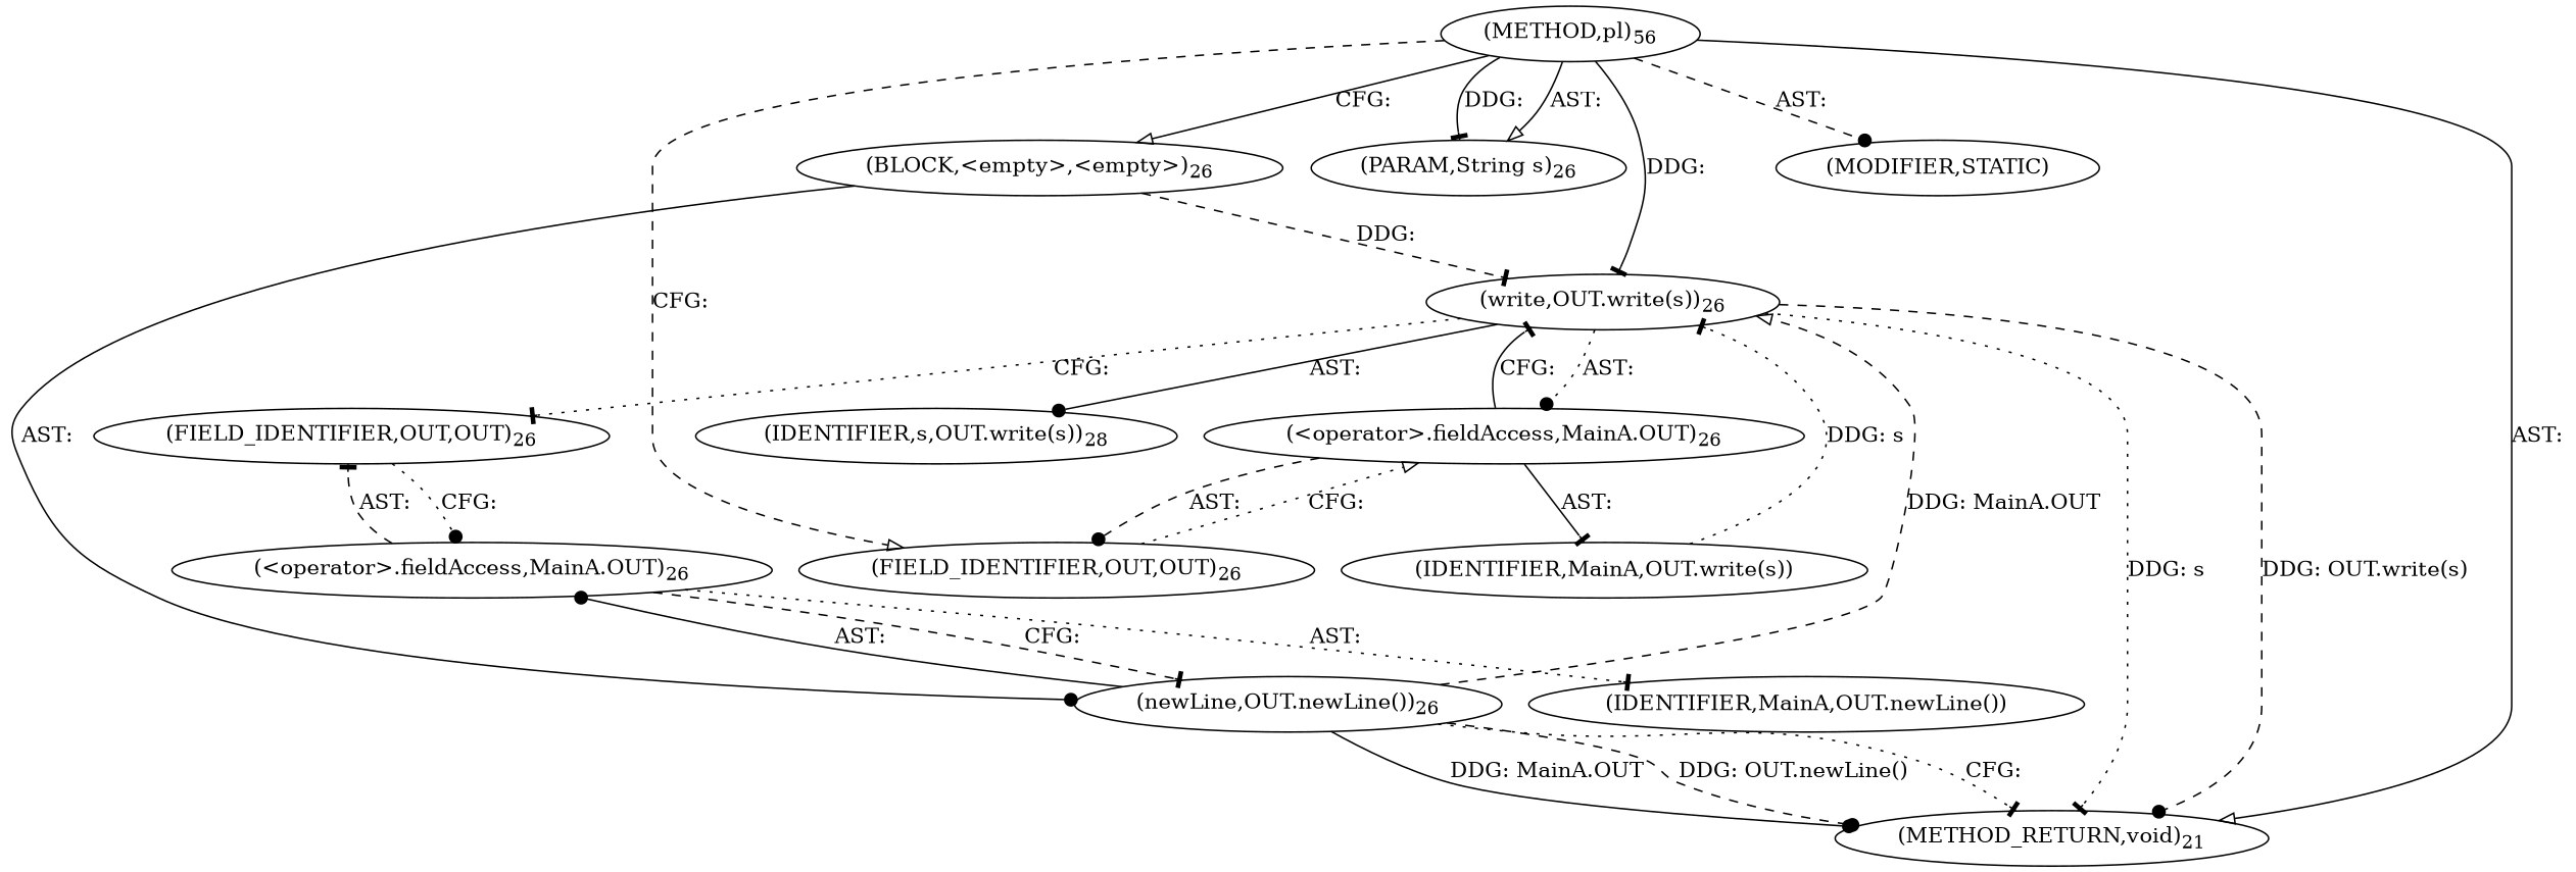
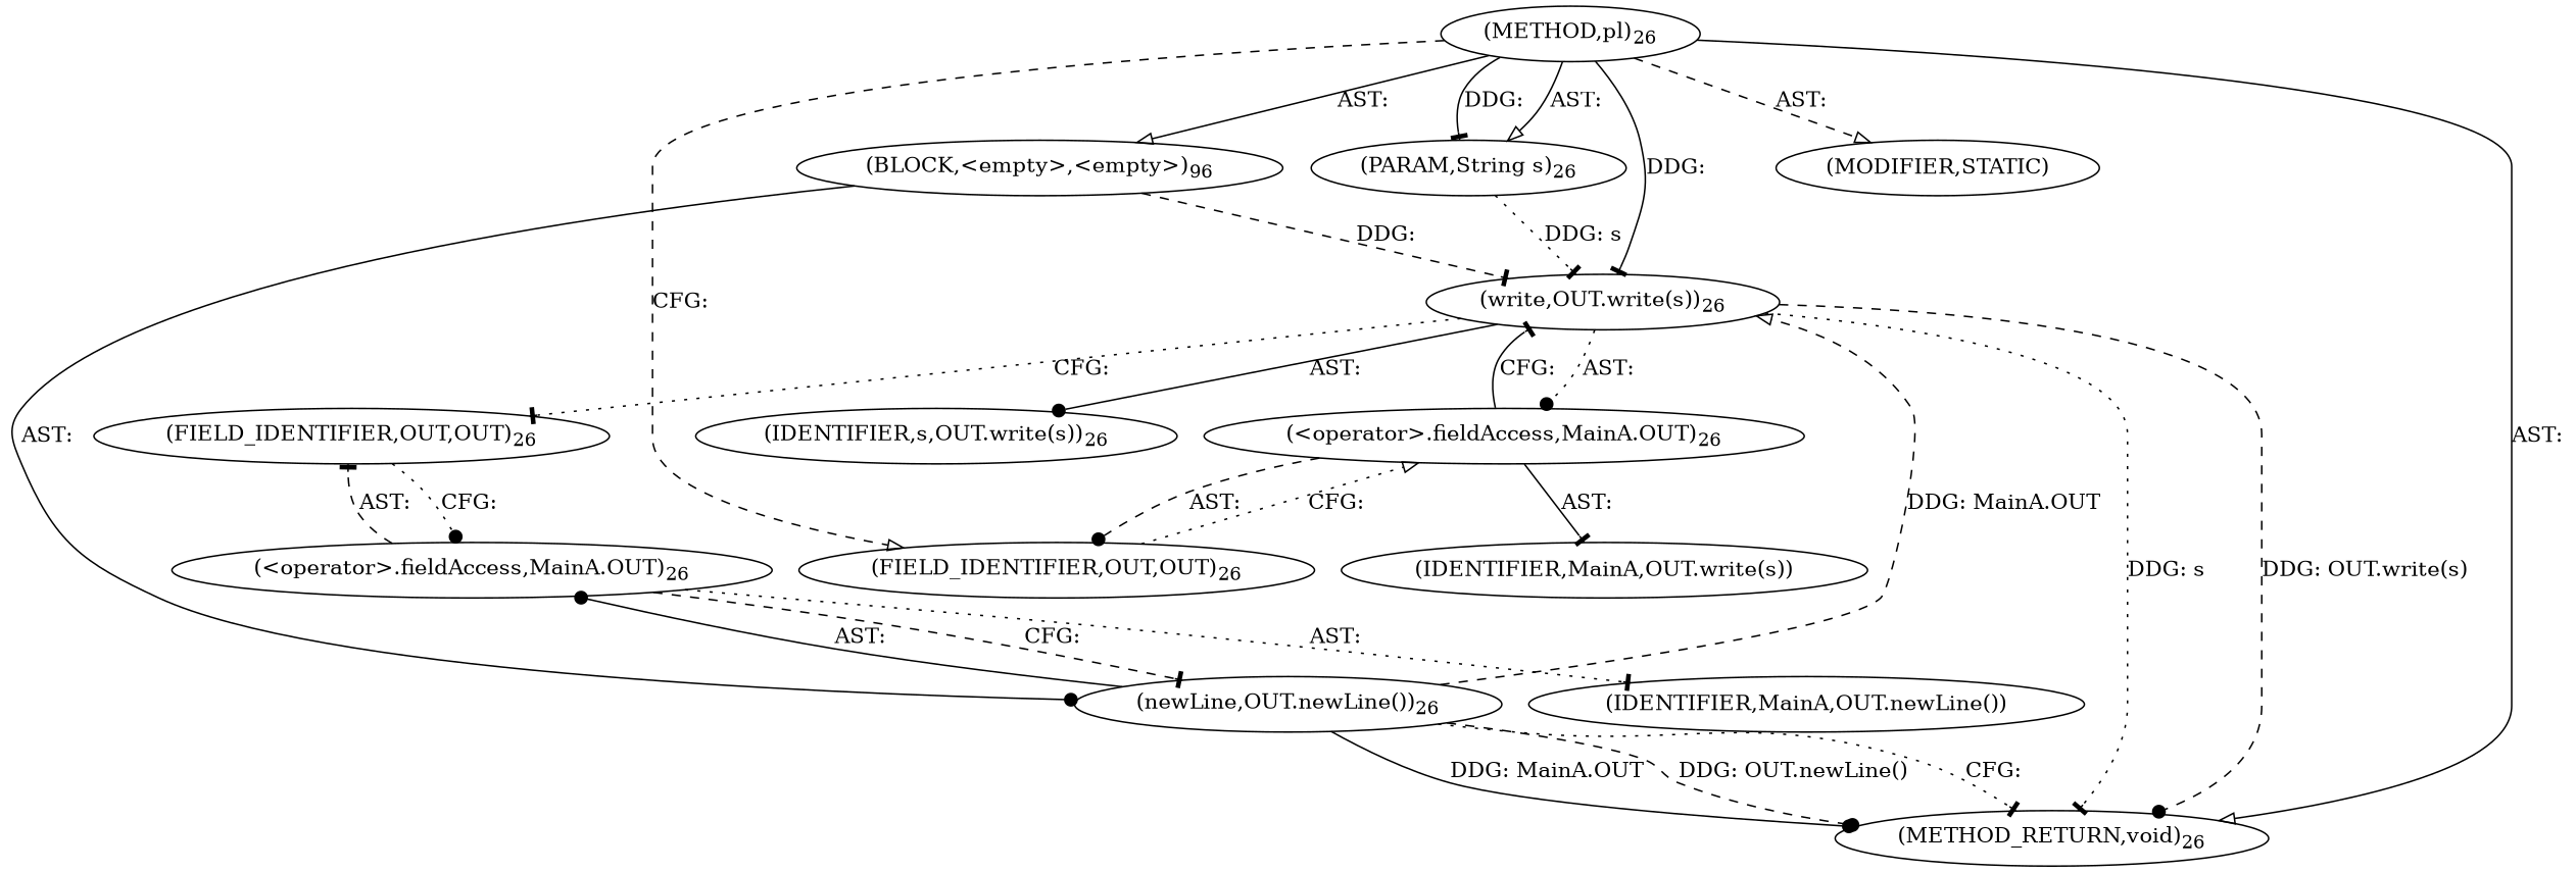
  digraph {
    edge [arrowhead=tee style=solid]
-   n1 [label=<(METHOD,pl)<SUB>56</SUB>>]
+   n1 [label=<(METHOD,pl)<SUB>26</SUB>>]
    n2 [label=<(PARAM,String s)<SUB>26</SUB>>]
-   n3 [label=<(BLOCK,&lt;empty&gt;,&lt;empty&gt;)<SUB>26</SUB>>]
+   n3 [label=<(BLOCK,&lt;empty&gt;,&lt;empty&gt;)<SUB>96</SUB>>]
    n4 [label=<(write,OUT.write(s))<SUB>26</SUB>>]
    n5 [label=<(FIELD_IDENTIFIER,OUT,OUT)<SUB>26</SUB>>]
    n6 [label=<(MODIFIER,STATIC)>]
-   n7 [label=<(METHOD_RETURN,void)<SUB>21</SUB>>]
+   n7 [label=<(METHOD_RETURN,void)<SUB>26</SUB>>]
    n8 [label=<(newLine,OUT.newLine())<SUB>26</SUB>>]
    n9 [label=<(&lt;operator&gt;.fieldAccess,MainA.OUT)<SUB>26</SUB>>]
-   n10 [label=<(IDENTIFIER,s,OUT.write(s))<SUB>28</SUB>>]
+   n10 [label=<(IDENTIFIER,s,OUT.write(s))<SUB>26</SUB>>]
    n11 [label=<(FIELD_IDENTIFIER,OUT,OUT)<SUB>26</SUB>>]
    n12 [label=<(&lt;operator&gt;.fieldAccess,MainA.OUT)<SUB>26</SUB>>]
    n13 [label=<(IDENTIFIER,MainA,OUT.write(s))>]
    n14 [label=<(IDENTIFIER,MainA,OUT.newLine())>]
    n1 -> n2 [arrowhead=onormal label="AST: "]
    n1 -> n2 [label="DDG: "]
-   n1 -> n3 [arrowhead=onormal label="CFG: "]
+   n1 -> n3 [arrowhead=onormal label="AST: "]
    n1 -> n4 [label="DDG: "]
    n1 -> n5 [arrowhead=onormal label="CFG: " style=dashed]
-   n1 -> n6 [arrowhead=dot label="AST: " style=dashed]
+   n1 -> n6 [arrowhead=onormal label="AST: " style=dashed]
    n1 -> n7 [arrowhead=onormal label="AST: "]
-   n13 -> n4 [label="DDG: s" style=dotted]
+   n2 -> n4 [label="DDG: s" style=dotted]
    n3 -> n4 [label="DDG: " style=dashed]
    n3 -> n8 [arrowhead=dot label="AST: "]
    n4 -> n7 [label="DDG: s" style=dotted]
    n4 -> n7 [arrowhead=dot label="DDG: OUT.write(s)" style=dashed]
    n4 -> n9 [arrowhead=dot label="AST: " style=dotted]
    n4 -> n10 [arrowhead=dot label="AST: "]
    n4 -> n11 [label="CFG: " style=dotted]
    n5 -> n9 [arrowhead=onormal label="CFG: " style=dotted]
    n8 -> n4 [arrowhead=onormal label="DDG: MainA.OUT" style=dashed]
    n8 -> n7 [label="CFG: " style=dotted]
    n8 -> n7 [arrowhead=dot label="DDG: MainA.OUT"]
    n8 -> n7 [arrowhead=dot label="DDG: OUT.newLine()" style=dashed]
    n8 -> n12 [arrowhead=dot label="AST: "]
    n9 -> n4 [label="CFG: "]
    n9 -> n5 [arrowhead=dot label="AST: " style=dashed]
    n9 -> n13 [label="AST: "]
    n11 -> n12 [arrowhead=dot label="CFG: " style=dotted]
    n12 -> n8 [label="CFG: " style=dashed]
    n12 -> n11 [label="AST: " style=dashed]
    n12 -> n14 [label="AST: " style=dotted]
  }
